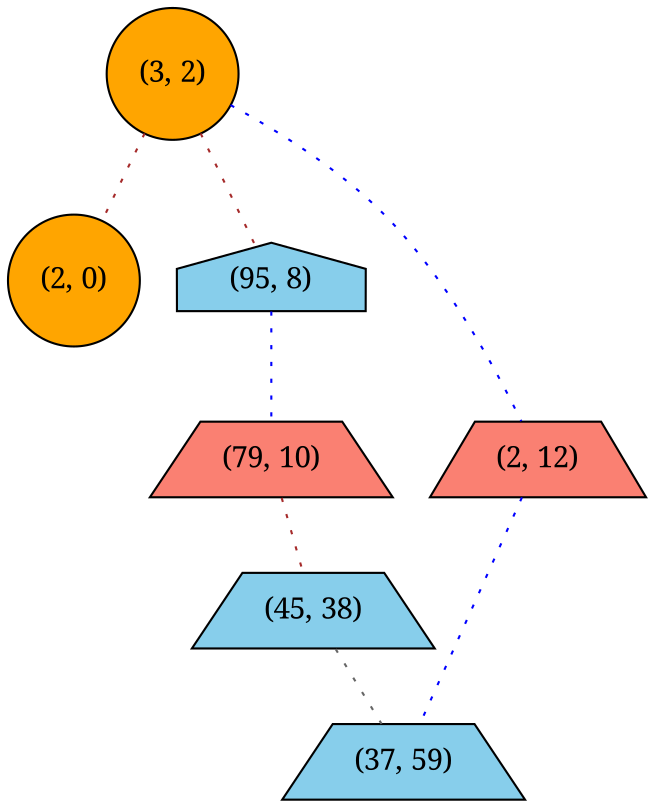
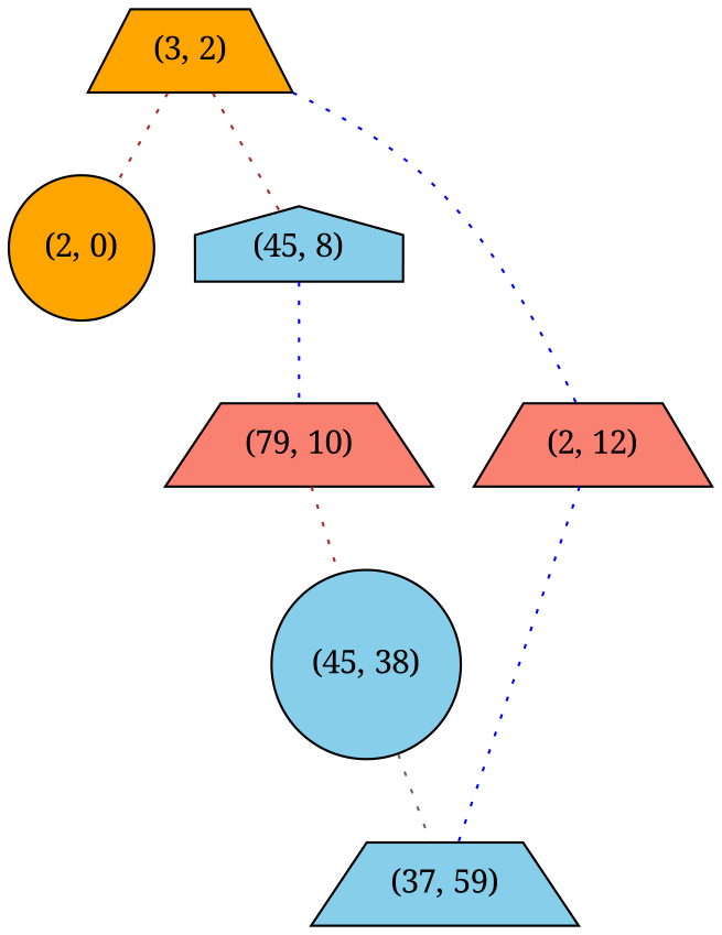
  graph {
    fontname="Noto Serif"
    node [fillcolor=skyblue fontname="Noto Serif" shape=trapezium style=filled]
    edge [color=brown fontname="Noto Serif" style=dotted weight=1]
-   "(3, 2)" [fillcolor=orange shape=circle]
+   "(3, 2)" [fillcolor=orange]
    n2 [fillcolor=orange label="(2, 0)" shape=circle]
-   "(95, 8)" [shape=house]
+   "(95, 8)" [shape=house label="(45, 8)"]
    "(2, 12)" [fillcolor=salmon]
    "(79, 10)" [fillcolor=salmon]
    "(37, 59)"
-   "(45, 38)"
+   "(45, 38)" [shape=circle]
    "(3, 2)" -- n2 [weight=4]
    "(3, 2)" -- "(95, 8)" [weight=3]
    "(3, 2)" -- "(2, 12)" [color=blue]
    "(95, 8)" -- "(79, 10)" [color=blue weight=3]
    "(2, 12)" -- "(37, 59)" [color=blue]
    "(79, 10)" -- "(45, 38)"
    "(45, 38)" -- "(37, 59)" [color=gray40]
  }
